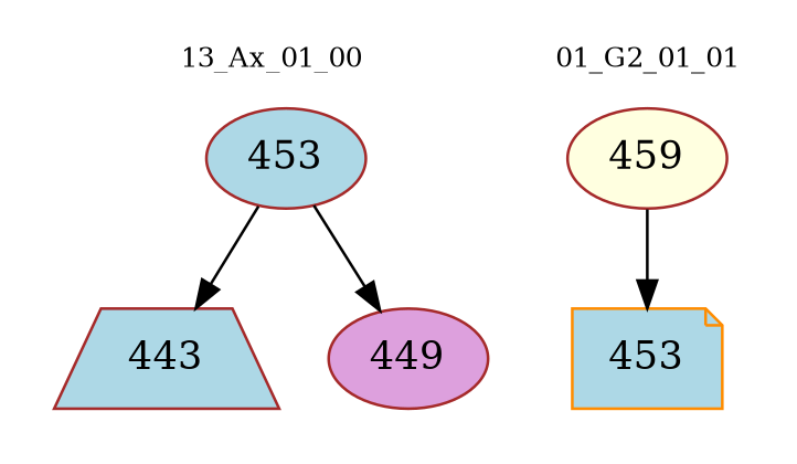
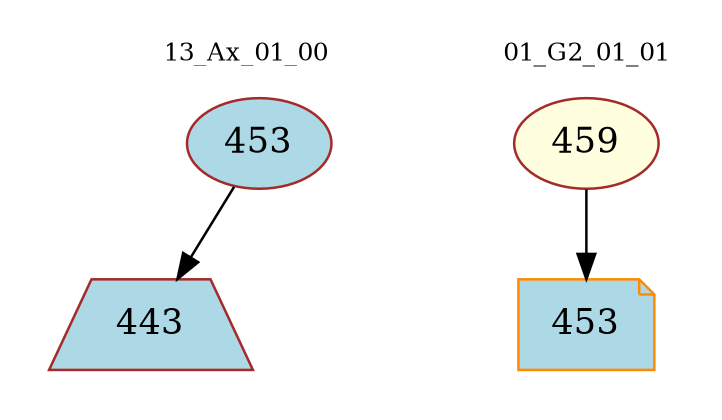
  digraph {
    node [color=brown fillcolor=lightblue shape=ellipse style=filled]
    edge [color=black]
    n1 [label=453]
    n2 [label=443 shape=trapezium]
-   n3 [fillcolor=plum label=449]
    n4 [fillcolor=lightyellow label=459]
    n5 [color=darkorange label=453 shape=note]
    subgraph cluster_1 {
      color=white
      fontsize=10
      label="13_Ax_01_00"
      n1
      n2
-     n3
    }
    subgraph cluster_2 {
      color=white
      fontsize=10
      label="01_G2_01_01"
      n4
      n5
    }
    n1 -> n2
-   n1 -> n3
    n4 -> n5
  }
